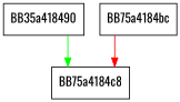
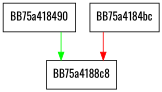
  digraph {
    fontname=Oswald
    splines=ortho
    node [fontname=Oswald shape=box]
    edge [fontname=Oswald]
-   BB75a418490 [label=BB35a418490]
-   BB75a4184c8
+   BB75a418490
+   BB75a4184c8 [label=BB75a4188c8]
    BB75a4184bc
    BB75a418490 -> BB75a4184c8 [color=green]
    BB75a4184bc -> BB75a4184c8 [color=red]
  }
